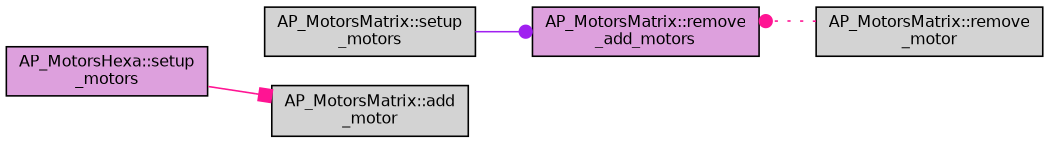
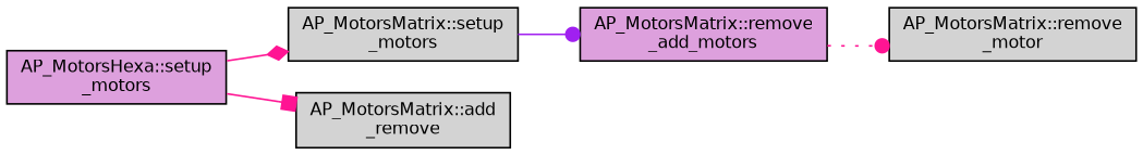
  digraph {
    rankdir=LR
    node [color=black fillcolor=lightgrey fontname=Helvetica fontsize=10 shape=record style=filled]
    edge [arrowhead=dot color=deeppink fontname=Helvetica fontsize=10 labelfontname=Helvetica labelfontsize=10 style=solid]
    n1 [fillcolor=plum fontcolor=black height=0.2 label="AP_MotorsHexa::setup\l_motors" width=0.4]
    n2 [height=0.2 label="AP_MotorsMatrix::setup\l_motors" width=0.4]
-   n3 [height=0.2 label="AP_MotorsMatrix::add\l_motor" width=0.4]
+   n3 [height=0.2 label="AP_MotorsMatrix::add\l_remove" width=0.4]
    n4 [fillcolor=plum height=0.2 label="AP_MotorsMatrix::remove\l_add_motors" width=0.4]
    n5 [height=0.2 label="AP_MotorsMatrix::remove\l_motor" width=0.4]
+   n1 -> n2 [arrowhead=diamond]
    n1 -> n3 [arrowhead=box]
    n2 -> n4 [color=purple]
-   n5 -> n4 [style=dotted]
+   n4 -> n5 [style=dotted]
  }
